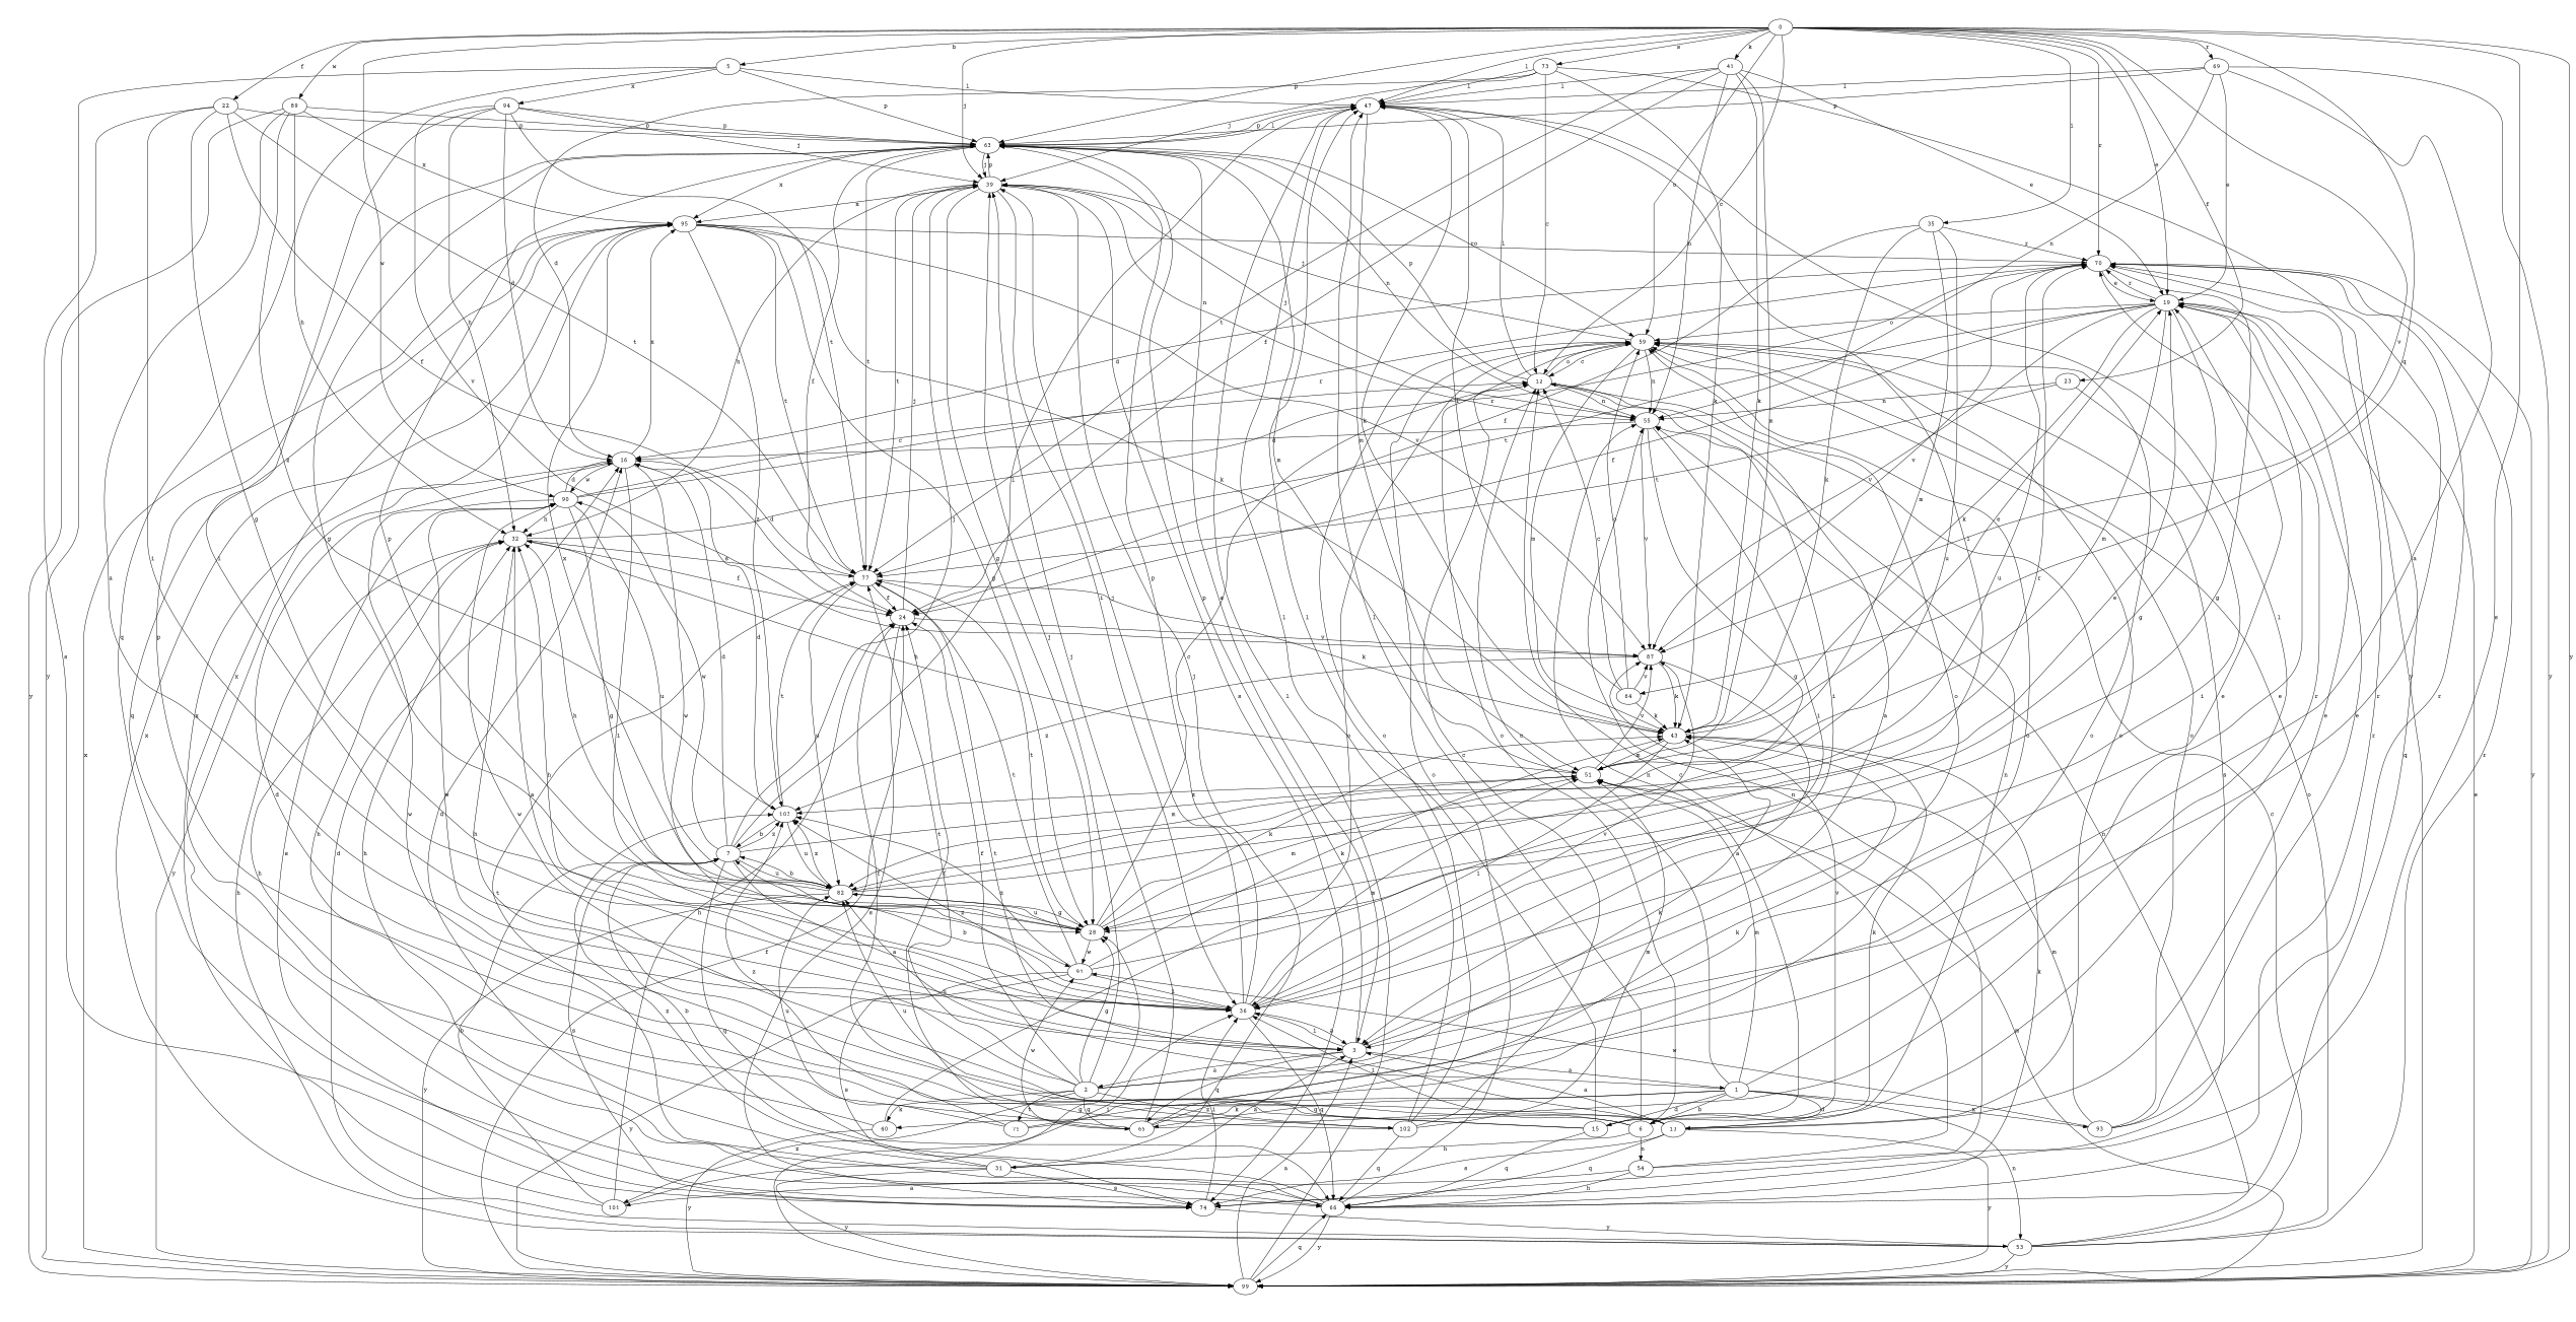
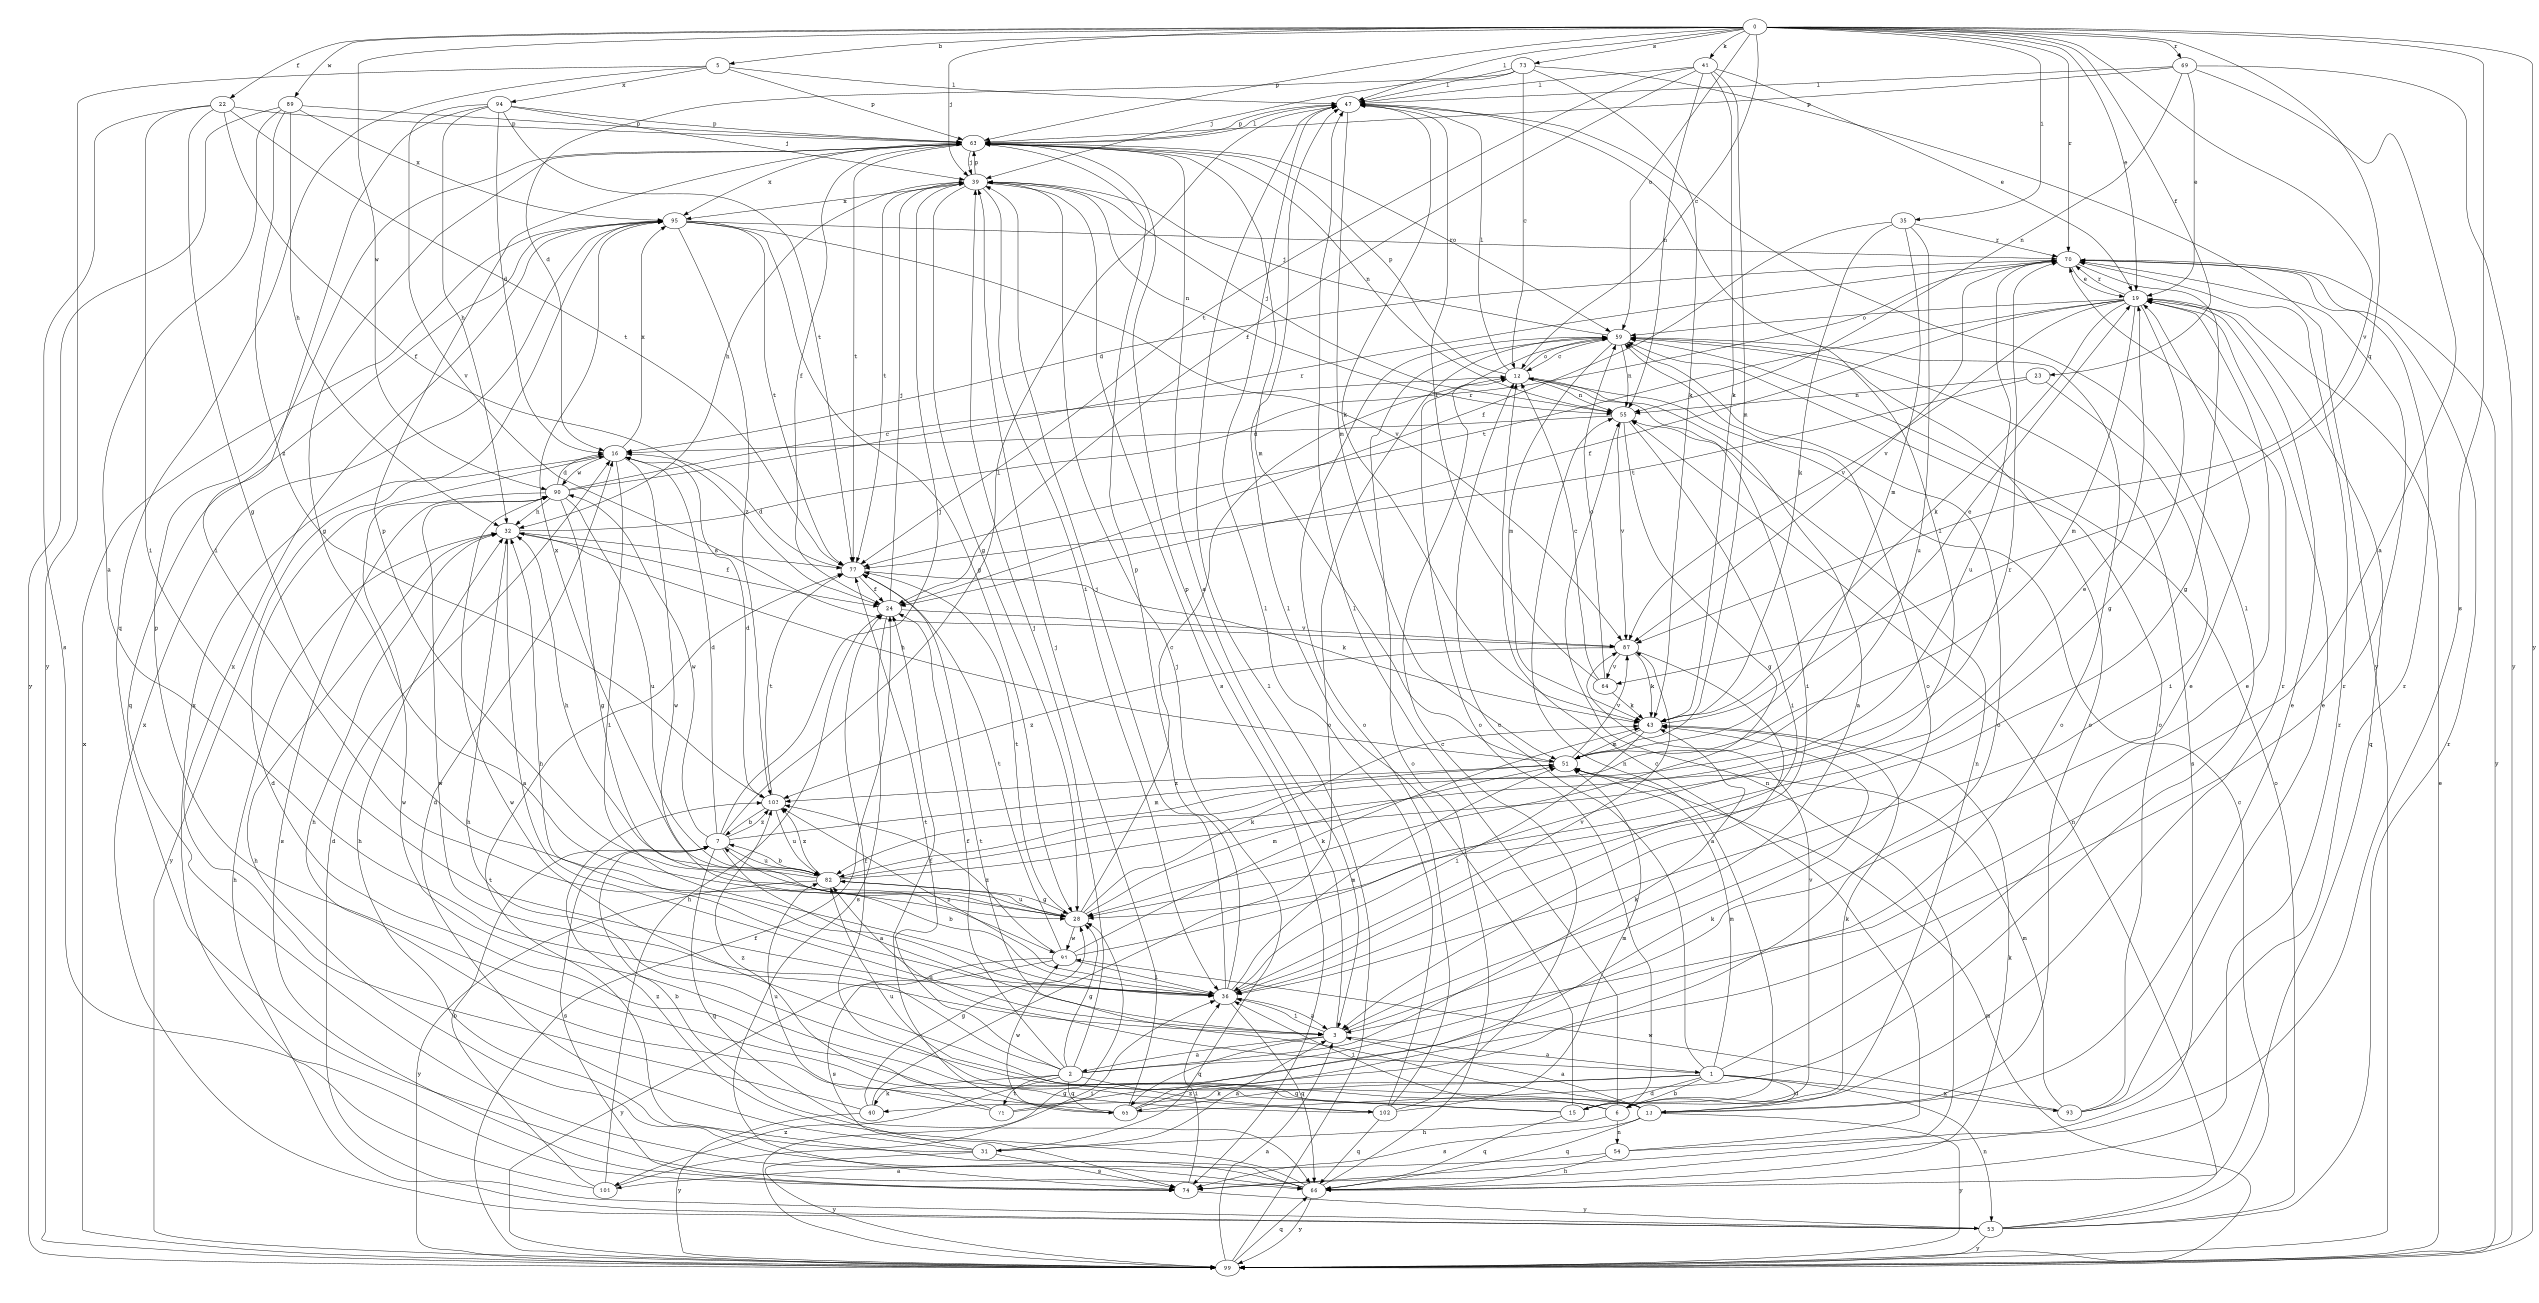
  strict digraph {
    fontname="Courier Prime"
    node [fontname="Courier Prime"]
    edge [fontname="Courier Prime"]
    0
    5
    12
    19
    22
    23
    35
    39
    41
    47
    59
    63
    64
    69
    70
    73
    74
    87
    89
    90
    99
    66
    94
    3
    36
    55
    51
    24
    28
    43
    77
    82
    32
    95
    16
    53
    103
    1
    6
    13
    15
    n42 [label=40]
    65
    93
    31
    54
    91
    7
    2
    75
    101
    102
    0 -> 5 [label=b]
    0 -> 12 [label=c]
    0 -> 19 [label=e]
    0 -> 22 [label=f]
    0 -> 23 [label=f]
    0 -> 35 [label=i]
    0 -> 39 [label=j]
    0 -> 41 [label=k]
    0 -> 47 [label=l]
    0 -> 59 [label=o]
    0 -> 63 [label=p]
    0 -> 64 [label=q]
    0 -> 69 [label=r]
    0 -> 70 [label=r]
    0 -> 73 [label=s]
    0 -> 74 [label=s]
    0 -> 87 [label=v]
    0 -> 89 [label=w]
    0 -> 90 [label=w]
    0 -> 99 [label=y]
    5 -> 47 [label=l]
    5 -> 63 [label=p]
    5 -> 99 [label=y]
    5 -> 66 [label=q]
    5 -> 94 [label=x]
    12 -> 47 [label=l]
    12 -> 59 [label=o]
    12 -> 63 [label=p]
    12 -> 3 [label=a]
    12 -> 36 [label=i]
    12 -> 55 [label=n]
    19 -> 59 [label=o]
    19 -> 70 [label=r]
    19 -> 87 [label=v]
    19 -> 66 [label=q]
    19 -> 51 [label=m]
    19 -> 24 [label=f]
    19 -> 28 [label=g]
    19 -> 43 [label=k]
    19 -> 77 [label=t]
    22 -> 63 [label=p]
    22 -> 74 [label=s]
    22 -> 36 [label=i]
    22 -> 24 [label=f]
    22 -> 28 [label=g]
    22 -> 77 [label=t]
    23 -> 36 [label=i]
    23 -> 55 [label=n]
    23 -> 77 [label=t]
    35 -> 70 [label=r]
    35 -> 51 [label=m]
    35 -> 24 [label=f]
    35 -> 43 [label=k]
    35 -> 82 [label=u]
    39 -> 63 [label=p]
    39 -> 74 [label=s]
    39 -> 36 [label=i]
    39 -> 55 [label=n]
    39 -> 28 [label=g]
    39 -> 77 [label=t]
    39 -> 32 [label=h]
    39 -> 95 [label=x]
    41 -> 19 [label=e]
    41 -> 47 [label=l]
    41 -> 55 [label=n]
    41 -> 51 [label=m]
    41 -> 24 [label=f]
    41 -> 43 [label=k]
    41 -> 77 [label=t]
    47 -> 63 [label=p]
    47 -> 51 [label=m]
    47 -> 43 [label=k]
    59 -> 12 [label=c]
    59 -> 39 [label=j]
    59 -> 74 [label=s]
    59 -> 55 [label=n]
    59 -> 43 [label=m]
    63 -> 39 [label=j]
    63 -> 47 [label=l]
    63 -> 59 [label=o]
    63 -> 3 [label=a]
    63 -> 55 [label=n]
    63 -> 51 [label=m]
    63 -> 24 [label=f]
    63 -> 28 [label=g]
    63 -> 77 [label=t]
    63 -> 95 [label=x]
    64 -> 12 [label=c]
    64 -> 47 [label=l]
    64 -> 59 [label=o]
-   64 -> 87 [label=v]
+   87 -> 64 [label=v]
    64 -> 43 [label=k]
    69 -> 19 [label=e]
    69 -> 47 [label=l]
    69 -> 63 [label=p]
    69 -> 99 [label=y]
    69 -> 3 [label=a]
    69 -> 55 [label=n]
    70 -> 19 [label=e]
    70 -> 87 [label=v]
    70 -> 99 [label=y]
    70 -> 28 [label=g]
    70 -> 82 [label=u]
    70 -> 16 [label=d]
    73 -> 12 [label=c]
    73 -> 39 [label=j]
    73 -> 47 [label=l]
    73 -> 99 [label=y]
    73 -> 43 [label=k]
    73 -> 16 [label=d]
    74 -> 36 [label=i]
    74 -> 53 [label=y]
    87 -> 3 [label=a]
    87 -> 43 [label=k]
    87 -> 103 [label=z]
    89 -> 63 [label=p]
    89 -> 99 [label=y]
    89 -> 3 [label=a]
    89 -> 32 [label=h]
    89 -> 95 [label=x]
    89 -> 103 [label=z]
    90 -> 12 [label=c]
    90 -> 70 [label=r]
    90 -> 74 [label=s]
    90 -> 28 [label=g]
    90 -> 82 [label=u]
    90 -> 32 [label=h]
    90 -> 16 [label=d]
    99 -> 19 [label=e]
    99 -> 47 [label=l]
    99 -> 66 [label=q]
    99 -> 3 [label=a]
    99 -> 51 [label=m]
    99 -> 24 [label=f]
    99 -> 28 [label=g]
    99 -> 95 [label=x]
    66 -> 59 [label=o]
    66 -> 70 [label=r]
    66 -> 99 [label=y]
    66 -> 43 [label=k]
    66 -> 77 [label=t]
    66 -> 32 [label=h]
    66 -> 103 [label=z]
    94 -> 39 [label=j]
    94 -> 63 [label=p]
    94 -> 87 [label=v]
    94 -> 36 [label=i]
    94 -> 77 [label=t]
    94 -> 32 [label=h]
    94 -> 16 [label=d]
    3 -> 59 [label=o]
    3 -> 63 [label=p]
    3 -> 36 [label=i]
    3 -> 1 [label=a]
    3 -> 65 [label=q]
    3 -> 2 [label=a]
    36 -> 39 [label=j]
    36 -> 63 [label=p]
    36 -> 87 [label=v]
    36 -> 66 [label=q]
    36 -> 3 [label=a]
    36 -> 51 [label=m]
    36 -> 32 [label=h]
    36 -> 103 [label=z]
    36 -> 7 [label=b]
    55 -> 39 [label=j]
    55 -> 87 [label=v]
    55 -> 36 [label=i]
    55 -> 28 [label=g]
    55 -> 16 [label=d]
    51 -> 87 [label=v]
    51 -> 32 [label=h]
    51 -> 103 [label=z]
    24 -> 39 [label=j]
    24 -> 74 [label=s]
    24 -> 87 [label=v]
    28 -> 12 [label=c]
    28 -> 63 [label=p]
    28 -> 51 [label=m]
    28 -> 43 [label=k]
    28 -> 77 [label=t]
    28 -> 82 [label=u]
    28 -> 91 [label=w]
    43 -> 19 [label=e]
    43 -> 36 [label=i]
    43 -> 51 [label=m]
    77 -> 24 [label=f]
    77 -> 43 [label=k]
-   77 -> 82 [label=u]
    77 -> 16 [label=d]
    82 -> 19 [label=e]
    82 -> 70 [label=r]
    82 -> 99 [label=y]
    82 -> 28 [label=g]
    82 -> 32 [label=h]
    82 -> 95 [label=x]
    82 -> 103 [label=z]
    82 -> 7 [label=b]
    32 -> 70 [label=r]
    32 -> 3 [label=a]
    32 -> 24 [label=f]
    32 -> 77 [label=s]
    95 -> 70 [label=r]
    95 -> 87 [label=v]
    95 -> 66 [label=q]
    95 -> 28 [label=g]
-   95 -> 43 [label=k]
    95 -> 77 [label=t]
    95 -> 103 [label=z]
    16 -> 90 [label=w]
    16 -> 99 [label=y]
    16 -> 36 [label=i]
    16 -> 95 [label=x]
    16 -> 91 [label=w]
    53 -> 12 [label=c]
    53 -> 59 [label=o]
    53 -> 70 [label=r]
    53 -> 99 [label=y]
    53 -> 55 [label=n]
    53 -> 32 [label=h]
    53 -> 95 [label=x]
    53 -> 16 [label=d]
    103 -> 77 [label=t]
    103 -> 82 [label=u]
    103 -> 16 [label=d]
    103 -> 7 [label=b]
    1 -> 12 [label=c]
    1 -> 19 [label=e]
    1 -> 51 [label=m]
    1 -> 82 [label=u]
    1 -> 53 [label=n]
    1 -> 6 [label=b]
    1 -> 13 [label=d]
    1 -> 15 [label=d]
    1 -> n42 [label=k]
    1 -> 65 [label=q]
    1 -> 93 [label=x]
    6 -> 47 [label=l]
    6 -> 59 [label=o]
    6 -> 70 [label=r]
    6 -> 36 [label=i]
    6 -> 43 [label=k]
    6 -> 82 [label=u]
    6 -> 31 [label=h]
    6 -> 54 [label=n]
    13 -> 19 [label=e]
    13 -> 59 [label=o]
    13 -> 74 [label=s]
    13 -> 90 [label=w]
    13 -> 99 [label=y]
    13 -> 66 [label=q]
    13 -> 3 [label=a]
    13 -> 55 [label=n]
    13 -> 77 [label=t]
    13 -> 32 [label=h]
    15 -> 47 [label=l]
    15 -> 87 [label=v]
    15 -> 90 [label=w]
    15 -> 66 [label=q]
    15 -> 55 [label=n]
    15 -> 16 [label=d]
    n42 -> 59 [label=o]
    n42 -> 99 [label=y]
+   n42 -> 28 [label=g]
    n42 -> 95 [label=x]
    65 -> 39 [label=j]
    65 -> 47 [label=l]
    65 -> 59 [label=o]
    65 -> 24 [label=f]
    65 -> 43 [label=k]
    65 -> 32 [label=h]
    65 -> 91 [label=w]
    93 -> 19 [label=e]
    93 -> 59 [label=o]
    93 -> 70 [label=r]
    93 -> 51 [label=m]
    93 -> 91 [label=w]
    31 -> 39 [label=j]
    31 -> 74 [label=s]
    31 -> 99 [label=y]
    31 -> 3 [label=a]
    31 -> 32 [label=h]
    31 -> 16 [label=d]
    31 -> 7 [label=b]
    54 -> 12 [label=c]
    54 -> 66 [label=h]
    54 -> 55 [label=n]
    54 -> 101 [label=a]
    91 -> 47 [label=l]
    91 -> 74 [label=s]
    91 -> 99 [label=y]
    91 -> 36 [label=i]
    91 -> 43 [label=k]
    91 -> 77 [label=t]
    91 -> 103 [label=z]
    7 -> 39 [label=j]
    7 -> 47 [label=l]
    7 -> 74 [label=s]
    7 -> 90 [label=w]
    7 -> 66 [label=q]
    7 -> 3 [label=a]
    7 -> 51 [label=m]
    7 -> 82 [label=u]
    7 -> 16 [label=d]
    7 -> 103 [label=z]
    2 -> 19 [label=e]
    2 -> 39 [label=j]
    2 -> 90 [label=w]
    2 -> 24 [label=f]
    2 -> 28 [label=g]
    2 -> 43 [label=k]
    2 -> 77 [label=t]
    2 -> n42 [label=k]
    2 -> 65 [label=q]
    2 -> 75 [label=t]
    2 -> 101 [label=z]
    2 -> 102 [label=z]
    75 -> 59 [label=o]
    75 -> 70 [label=r]
    75 -> 82 [label=u]
    75 -> 103 [label=z]
    101 -> 36 [label=i]
    101 -> 24 [label=h]
    101 -> 95 [label=x]
    101 -> 7 [label=b]
    102 -> 12 [label=c]
    102 -> 47 [label=l]
    102 -> 59 [label=o]
    102 -> 63 [label=p]
    102 -> 66 [label=q]
    102 -> 51 [label=m]
    102 -> 24 [label=f]
  }
